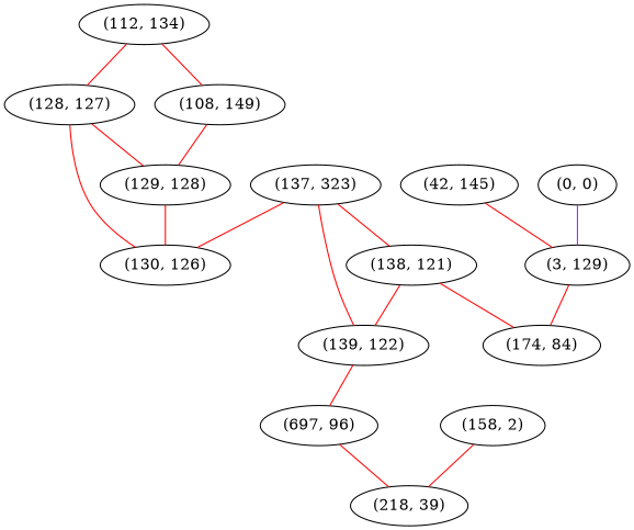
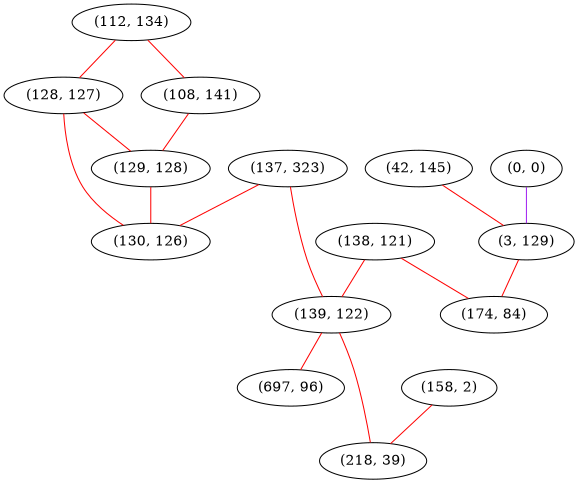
  graph {
    edge [color=red weight=1]
    "(112, 134)"
    "(128, 127)"
-   "(108, 141)" [label="(108, 149)"]
+   "(108, 141)"
    "(130, 126)"
    "(129, 128)"
    n6 [label="(137, 323)"]
    "(138, 121)"
    "(139, 122)"
    "(174, 84)"
    n10 [label="(697, 96)"]
    "(42, 145)"
    "(3, 129)"
    "(0, 0)"
    "(218, 39)"
    "(158, 2)"
    "(112, 134)" -- "(128, 127)"
    "(112, 134)" -- "(108, 141)"
    "(128, 127)" -- "(130, 126)"
    "(128, 127)" -- "(129, 128)"
    "(108, 141)" -- "(129, 128)"
    "(129, 128)" -- "(130, 126)"
    n6 -- "(130, 126)"
-   n6 -- "(138, 121)"
    n6 -- "(139, 122)"
    "(138, 121)" -- "(139, 122)"
    "(138, 121)" -- "(174, 84)"
    "(139, 122)" -- n10
-   n10 -- "(218, 39)"
+   "(139, 122)" -- "(218, 39)"
    "(42, 145)" -- "(3, 129)"
    "(3, 129)" -- "(174, 84)"
    "(0, 0)" -- "(3, 129)" [color=purple weight=4]
    "(158, 2)" -- "(218, 39)"
  }
